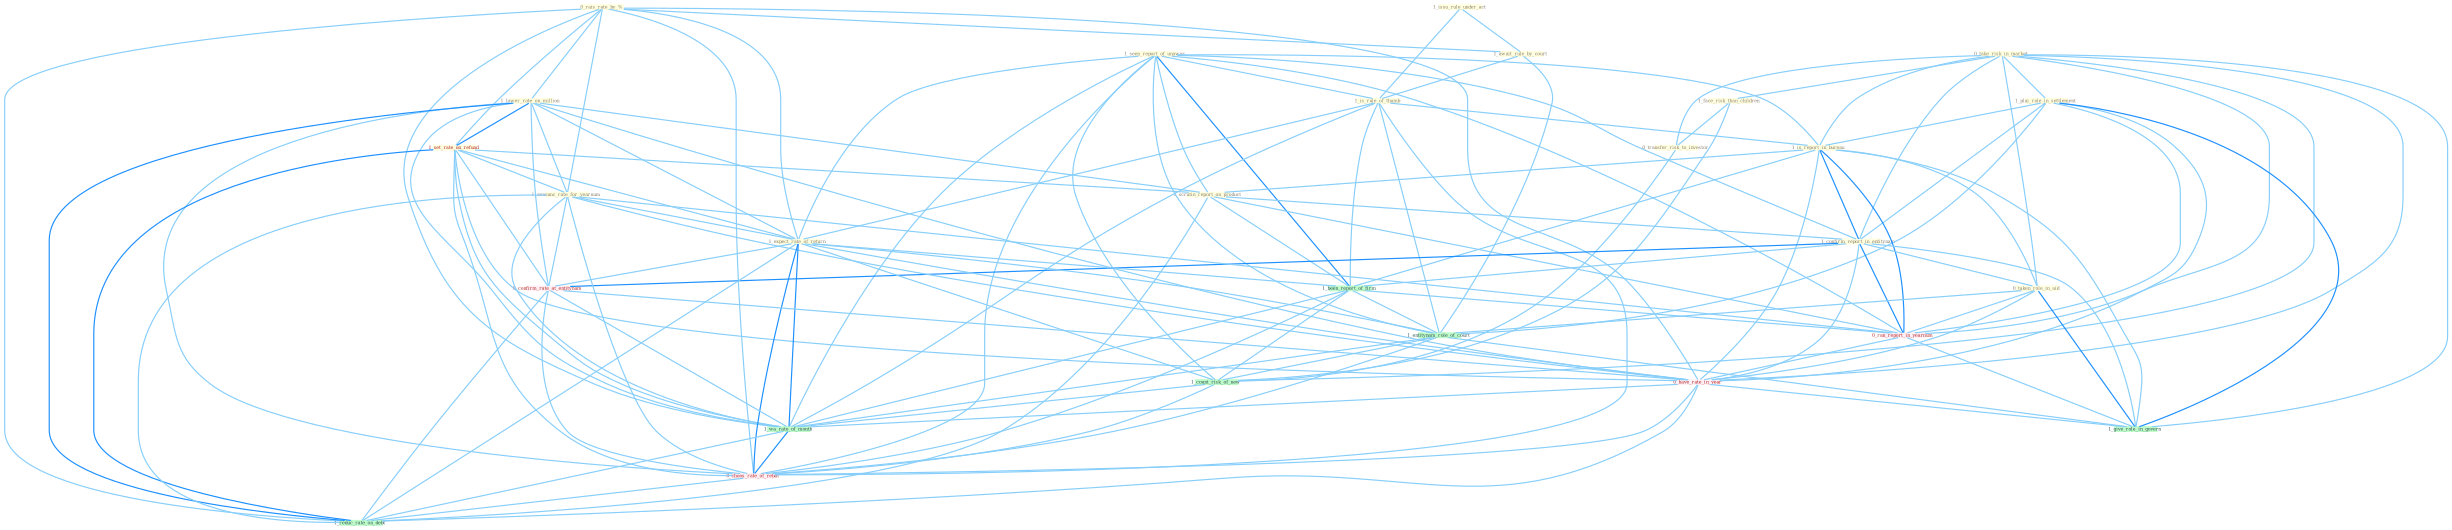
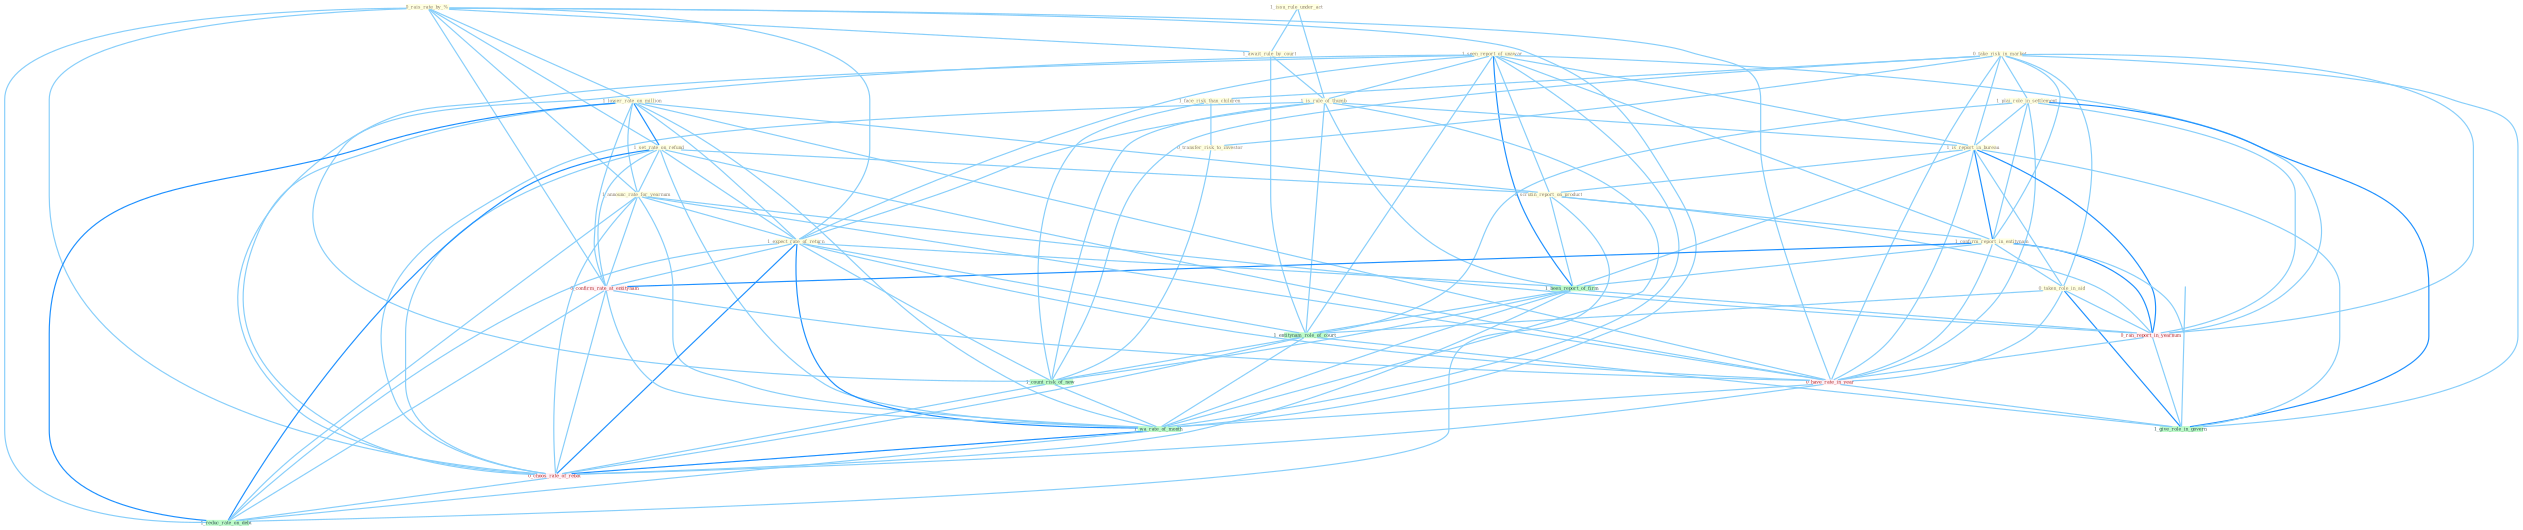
  graph {
    node [color="#ffffe0" fixedsize=true fontcolor="#8b7d6b" fontsize=4 shape=polygon style=filled]
    edge [color="#87cefa" w=1]
    "1_issu_rule_under_act " [height=.06 width=.5]
    "0_rais_rate_by_% " [height=.06 width=.5]
    "1_seen_report_of_unawar " [height=.06 width=.5]
    "0_take_risk_in_market " [height=.06 width=.5]
    "1_await_rule_by_court " [height=.06 width=.5]
    "1_plai_role_in_settlement " [height=.06 width=.5]
    "1_is_rule_of_thumb " [height=.06 width=.5]
    "1_lower_rate_on_million " [height=.06 width=.5]
-   "1_set_rate_on_refund " [fontcolor="#b22222" height=.06 width=.5]
+   "1_set_rate_on_refund " [height=.06 width=.5]
    "1_face_risk_than_children " [height=.06 width=.5]
    "1_is_report_in_bureau " [height=.06 width=.5]
    "0_transfer_risk_to_investor " [height=.06 width=.5]
    "1_scrutin_report_on_product " [height=.06 width=.5]
    "1_confirm_report_in_entitynam " [height=.06 width=.5]
    "0_taken_role_in_aid " [height=.06 width=.5]
    "1_announc_rate_for_yearnum " [height=.06 width=.5]
    "1_expect_rate_of_return " [height=.06 width=.5]
    "0_ran_report_in_yearnum " [color="#fff0f5" fontcolor="#b22222" height=.06 width=.5]
    "0_confirm_rate_at_entitynam " [color="#fff0f5" fontcolor="#b22222" height=.06 width=.5]
    "0_have_rate_in_year " [color="#fff0f5" fontcolor="#b22222" height=.06 width=.5]
    "0_choos_rate_of_rebat " [color="#fff0f5" fontcolor="#b22222" height=.06 width=.5]
    "1_wa_rate_of_month " [color="#BDFCC9" fontcolor="#2f4f4f" height=.06 width=.5]
    "1_reduc_rate_on_debt " [color="#BDFCC9" fontcolor="#2f4f4f" height=.06 width=.5]
    "1_been_report_of_firm " [color="#BDFCC9" fontcolor="#2f4f4f" height=.06 width=.5]
    "1_entitynam_role_of_court " [color="#BDFCC9" fontcolor="#2f4f4f" height=.06 width=.5]
    "1_count_risk_of_new " [color="#BDFCC9" fontcolor="#2f4f4f" height=.06 width=.5]
    "1_give_role_in_govern " [color="#BDFCC9" fontcolor="#2f4f4f" height=.06 width=.5]
    subgraph sub_1 {
      "1_issu_rule_under_act "
      "0_rais_rate_by_% "
      "1_seen_report_of_unawar "
      "0_take_risk_in_market "
      "1_await_rule_by_court "
      "1_plai_role_in_settlement "
      "1_is_rule_of_thumb "
      "1_lower_rate_on_million "
      "1_set_rate_on_refund "
      "1_face_risk_than_children "
      "1_is_report_in_bureau "
      "0_transfer_risk_to_investor "
      "1_scrutin_report_on_product "
      "1_confirm_report_in_entitynam "
      "0_taken_role_in_aid "
      "1_announc_rate_for_yearnum "
      "1_expect_rate_of_return "
    }
    subgraph sub_2 {
      "0_ran_report_in_yearnum "
      "0_confirm_rate_at_entitynam "
      "0_have_rate_in_year "
      "0_choos_rate_of_rebat "
    }
    "1_issu_rule_under_act " -- "1_await_rule_by_court "
    "1_issu_rule_under_act " -- "1_is_rule_of_thumb "
    "0_rais_rate_by_% " -- "1_await_rule_by_court "
    "0_rais_rate_by_% " -- "1_lower_rate_on_million "
    "0_rais_rate_by_% " -- "1_set_rate_on_refund "
    "0_rais_rate_by_% " -- "1_announc_rate_for_yearnum "
    "0_rais_rate_by_% " -- "1_expect_rate_of_return "
+   "0_rais_rate_by_% " -- "0_confirm_rate_at_entitynam "
    "0_rais_rate_by_% " -- "0_have_rate_in_year "
    "0_rais_rate_by_% " -- "0_choos_rate_of_rebat "
    "0_rais_rate_by_% " -- "1_wa_rate_of_month "
    "0_rais_rate_by_% " -- "1_reduc_rate_on_debt "
    "1_seen_report_of_unawar " -- "1_is_rule_of_thumb "
    "1_seen_report_of_unawar " -- "1_is_report_in_bureau "
    "1_seen_report_of_unawar " -- "1_scrutin_report_on_product "
    "1_seen_report_of_unawar " -- "1_confirm_report_in_entitynam "
    "1_seen_report_of_unawar " -- "1_expect_rate_of_return "
    "1_seen_report_of_unawar " -- "0_ran_report_in_yearnum "
    "1_seen_report_of_unawar " -- "0_choos_rate_of_rebat "
    "1_seen_report_of_unawar " -- "1_wa_rate_of_month "
    "1_seen_report_of_unawar " -- "1_been_report_of_firm " [color="#1e90ff" w=2]
    "1_seen_report_of_unawar " -- "1_entitynam_role_of_court "
    "1_seen_report_of_unawar " -- "1_count_risk_of_new "
    "0_take_risk_in_market " -- "1_plai_role_in_settlement "
    "0_take_risk_in_market " -- "1_face_risk_than_children "
    "0_take_risk_in_market " -- "1_is_report_in_bureau "
    "0_take_risk_in_market " -- "0_transfer_risk_to_investor "
    "0_take_risk_in_market " -- "1_confirm_report_in_entitynam "
    "0_take_risk_in_market " -- "0_taken_role_in_aid "
    "0_take_risk_in_market " -- "0_ran_report_in_yearnum "
    "0_take_risk_in_market " -- "0_have_rate_in_year "
    "0_take_risk_in_market " -- "1_count_risk_of_new "
    "0_take_risk_in_market " -- "1_give_role_in_govern "
    "1_await_rule_by_court " -- "1_is_rule_of_thumb "
    "1_await_rule_by_court " -- "1_entitynam_role_of_court "
    "1_plai_role_in_settlement " -- "1_is_report_in_bureau "
    "1_plai_role_in_settlement " -- "1_confirm_report_in_entitynam "
    "1_plai_role_in_settlement " -- "0_ran_report_in_yearnum "
    "1_plai_role_in_settlement " -- "0_have_rate_in_year "
    "1_plai_role_in_settlement " -- "1_entitynam_role_of_court "
    "1_plai_role_in_settlement " -- "1_give_role_in_govern " [color="#1e90ff" w=2]
    "1_is_rule_of_thumb " -- "1_is_report_in_bureau "
    "1_is_rule_of_thumb " -- "1_expect_rate_of_return "
    "1_is_rule_of_thumb " -- "0_choos_rate_of_rebat "
    "1_is_rule_of_thumb " -- "1_wa_rate_of_month "
    "1_is_rule_of_thumb " -- "1_been_report_of_firm "
    "1_is_rule_of_thumb " -- "1_entitynam_role_of_court "
+   "1_is_rule_of_thumb " -- "1_count_risk_of_new "
    "1_lower_rate_on_million " -- "1_set_rate_on_refund " [color="#1e90ff" w=2]
    "1_lower_rate_on_million " -- "1_scrutin_report_on_product "
    "1_lower_rate_on_million " -- "1_announc_rate_for_yearnum "
    "1_lower_rate_on_million " -- "1_expect_rate_of_return "
    "1_lower_rate_on_million " -- "0_confirm_rate_at_entitynam "
    "1_lower_rate_on_million " -- "0_have_rate_in_year "
    "1_lower_rate_on_million " -- "0_choos_rate_of_rebat "
    "1_lower_rate_on_million " -- "1_wa_rate_of_month "
    "1_lower_rate_on_million " -- "1_reduc_rate_on_debt " [color="#1e90ff" w=2]
    "1_set_rate_on_refund " -- "1_scrutin_report_on_product "
    "1_set_rate_on_refund " -- "1_announc_rate_for_yearnum "
    "1_set_rate_on_refund " -- "1_expect_rate_of_return "
    "1_set_rate_on_refund " -- "0_confirm_rate_at_entitynam "
    "1_set_rate_on_refund " -- "0_have_rate_in_year "
    "1_set_rate_on_refund " -- "0_choos_rate_of_rebat "
    "1_set_rate_on_refund " -- "1_wa_rate_of_month "
    "1_set_rate_on_refund " -- "1_reduc_rate_on_debt " [color="#1e90ff" w=2]
    "1_face_risk_than_children " -- "0_transfer_risk_to_investor "
    "1_face_risk_than_children " -- "1_count_risk_of_new "
    "1_is_report_in_bureau " -- "1_scrutin_report_on_product "
    "1_is_report_in_bureau " -- "1_confirm_report_in_entitynam " [color="#1e90ff" w=2]
    "1_is_report_in_bureau " -- "0_taken_role_in_aid "
    "1_is_report_in_bureau " -- "0_ran_report_in_yearnum " [color="#1e90ff" w=2]
    "1_is_report_in_bureau " -- "0_have_rate_in_year "
    "1_is_report_in_bureau " -- "1_been_report_of_firm "
    "1_is_report_in_bureau " -- "1_give_role_in_govern "
    "0_transfer_risk_to_investor " -- "1_count_risk_of_new "
    "1_scrutin_report_on_product " -- "1_confirm_report_in_entitynam "
    "1_scrutin_report_on_product " -- "0_ran_report_in_yearnum "
    "1_scrutin_report_on_product " -- "1_reduc_rate_on_debt "
    "1_scrutin_report_on_product " -- "1_been_report_of_firm "
    "1_confirm_report_in_entitynam " -- "0_taken_role_in_aid "
    "1_confirm_report_in_entitynam " -- "0_ran_report_in_yearnum " [color="#1e90ff" w=2]
    "1_confirm_report_in_entitynam " -- "0_confirm_rate_at_entitynam " [color="#1e90ff" w=2]
    "1_confirm_report_in_entitynam " -- "0_have_rate_in_year "
    "1_confirm_report_in_entitynam " -- "1_been_report_of_firm "
    "1_confirm_report_in_entitynam " -- "1_give_role_in_govern "
    "0_taken_role_in_aid " -- "0_ran_report_in_yearnum "
    "0_taken_role_in_aid " -- "0_have_rate_in_year "
    "0_taken_role_in_aid " -- "1_entitynam_role_of_court "
    "0_taken_role_in_aid " -- "1_give_role_in_govern " [color="#1e90ff" w=2]
    "1_announc_rate_for_yearnum " -- "1_expect_rate_of_return "
    "1_announc_rate_for_yearnum " -- "0_ran_report_in_yearnum "
    "1_announc_rate_for_yearnum " -- "0_confirm_rate_at_entitynam "
    "1_announc_rate_for_yearnum " -- "0_have_rate_in_year "
    "1_announc_rate_for_yearnum " -- "0_choos_rate_of_rebat "
    "1_announc_rate_for_yearnum " -- "1_wa_rate_of_month "
    "1_announc_rate_for_yearnum " -- "1_reduc_rate_on_debt "
    "1_expect_rate_of_return " -- "0_confirm_rate_at_entitynam "
    "1_expect_rate_of_return " -- "0_have_rate_in_year "
    "1_expect_rate_of_return " -- "0_choos_rate_of_rebat " [color="#1e90ff" w=2]
    "1_expect_rate_of_return " -- "1_wa_rate_of_month " [color="#1e90ff" w=2]
    "1_expect_rate_of_return " -- "1_reduc_rate_on_debt "
    "1_expect_rate_of_return " -- "1_been_report_of_firm "
    "1_expect_rate_of_return " -- "1_entitynam_role_of_court "
    "1_expect_rate_of_return " -- "1_count_risk_of_new "
    "0_ran_report_in_yearnum " -- "0_have_rate_in_year "
    "0_ran_report_in_yearnum " -- "1_give_role_in_govern "
    "0_confirm_rate_at_entitynam " -- "0_have_rate_in_year "
    "0_confirm_rate_at_entitynam " -- "0_choos_rate_of_rebat "
    "0_confirm_rate_at_entitynam " -- "1_wa_rate_of_month "
    "0_confirm_rate_at_entitynam " -- "1_reduc_rate_on_debt "
    "0_have_rate_in_year " -- "0_choos_rate_of_rebat "
    "0_have_rate_in_year " -- "1_wa_rate_of_month "
-   "0_have_rate_in_year " -- "1_reduc_rate_on_debt "
    "0_have_rate_in_year " -- "1_give_role_in_govern "
    "0_choos_rate_of_rebat " -- "1_reduc_rate_on_debt "
    "1_wa_rate_of_month " -- "0_choos_rate_of_rebat " [color="#1e90ff" w=2]
    "1_wa_rate_of_month " -- "1_reduc_rate_on_debt "
    "1_been_report_of_firm " -- "0_ran_report_in_yearnum "
    "1_been_report_of_firm " -- "0_choos_rate_of_rebat "
    "1_been_report_of_firm " -- "1_wa_rate_of_month "
    "1_been_report_of_firm " -- "1_entitynam_role_of_court "
    "1_been_report_of_firm " -- "1_count_risk_of_new "
    "1_entitynam_role_of_court " -- "0_choos_rate_of_rebat "
    "1_entitynam_role_of_court " -- "1_wa_rate_of_month "
    "1_entitynam_role_of_court " -- "1_count_risk_of_new "
    "1_entitynam_role_of_court " -- "1_give_role_in_govern "
    "1_count_risk_of_new " -- "0_choos_rate_of_rebat "
    "1_count_risk_of_new " -- "1_wa_rate_of_month "
  }
